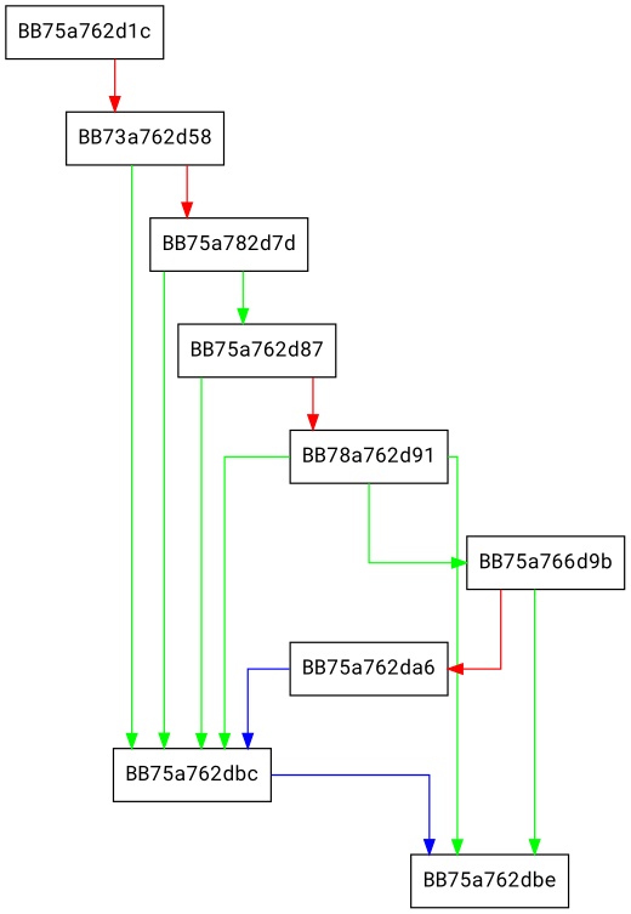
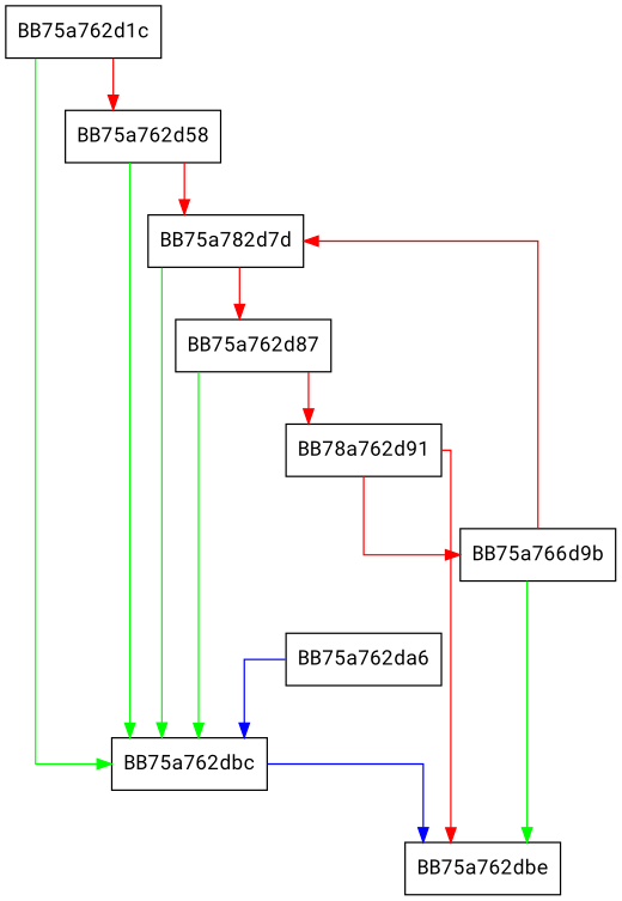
  digraph {
    fontname="Roboto Mono"
    splines=ortho
    node [fontname="Roboto Mono" shape=box]
    edge [color=green fontname="Roboto Mono"]
    BB75a762d1c
    BB75a762dbc
-   BB75a762d58 [label=BB73a762d58]
+   BB75a762d58
    BB75a762dbe
    n5 [label=BB75a782d7d]
    BB75a762d87
    n7 [label=BB78a762d91]
    n8 [label=BB75a766d9b]
    BB75a762da6
-   n7 -> BB75a762dbc
+   BB75a762d1c -> BB75a762dbc
    BB75a762d1c -> BB75a762d58 [color=red]
    BB75a762dbc -> BB75a762dbe [color=blue]
    BB75a762d58 -> BB75a762dbc
    BB75a762d58 -> n5 [color=red]
    n5 -> BB75a762dbc
-   n5 -> BB75a762d87
+   n5 -> BB75a762d87 [color=red]
    BB75a762d87 -> BB75a762dbc
    BB75a762d87 -> n7 [color=red]
-   n7 -> BB75a762dbe
-   n7 -> n8
+   n7 -> BB75a762dbe [color=red]
+   n7 -> n8 [color=red]
    n8 -> BB75a762dbe
-   n8 -> BB75a762da6 [color=red]
+   n8 -> n5 [color=red]
    BB75a762da6 -> BB75a762dbc [color=blue]
  }
